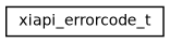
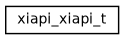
  digraph {
    rankdir=LR
-   n1 [color=black fillcolor=white fontname=Helvetica fontsize=10 height=0.2 label=xiapi_errorcode_t shape=record style=filled width=0.4]
+   n1 [color=black fillcolor=white fontname=Helvetica fontsize=10 height=0.2 label=xiapi_xiapi_t shape=record style=filled width=0.4]
  }
